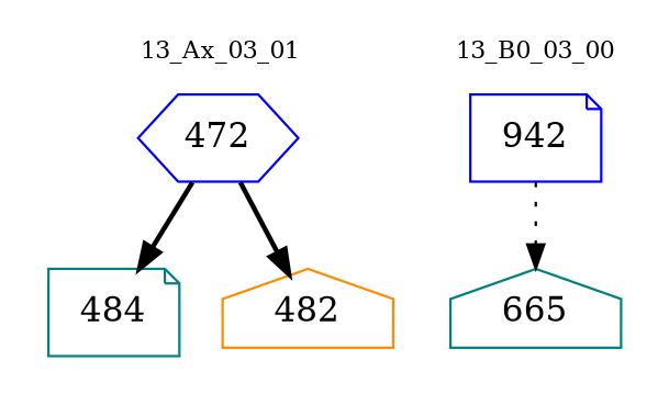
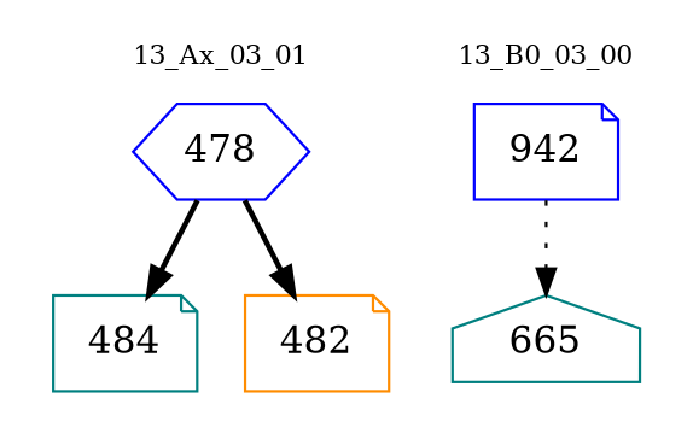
  digraph {
    node [color=blue shape=note]
    edge [color=black style=bold]
-   n1 [label=472 shape=hexagon]
+   n1 [label=478 shape=hexagon]
    n2 [color=teal label=484]
-   n3 [color=darkorange label=482 shape=house]
+   n3 [color=darkorange label=482]
    n4 [label=942]
    n5 [color=teal label=665 shape=house]
    subgraph cluster_1 {
      color=white
      fontsize=10
      label="13_Ax_03_01"
      n1
      n2
      n3
    }
    subgraph cluster_2 {
      color=white
      fontsize=10
      label="13_B0_03_00"
      n4
      n5
    }
    n1 -> n2
    n1 -> n3
    n4 -> n5 [style=dotted]
  }
